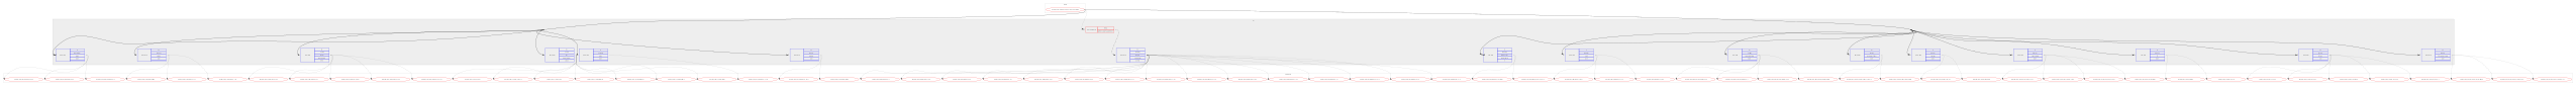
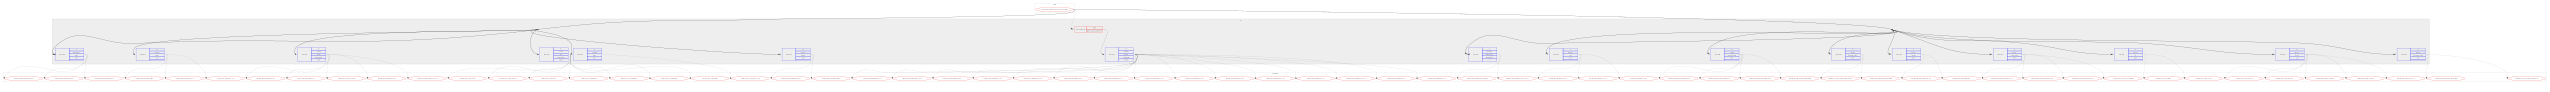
  digraph {
    compound=true
    concentrate=true
    fontname="Liberation Sans"
    fontsize=10
    newrank=true
    rankdir=TB
    ranksep=1.5
    node [color=red fontname="Liberation Sans" fontsize=10]
    edge [arrowhead=vee fontname="Liberation Sans" headport=w style=dotted tailport=e weight=100]
    n1 [label="portage://dev-ros/pointcloud_to_laserscan-9999" width=4]
    n2 [color=blue label=<<TABLE BORDER="0" CELLBORDER="1" CELLSPACING="0" CELLPADDING="4" WIDTH="220"><TR><TD ROWSPAN="6" CELLPADDING="30">pack_dep</TD></TR><TR><TD WIDTH="110">no</TD></TR><TR><TD>dev-python</TD></TR><TR><TD>empy</TD></TR><TR><TD>none</TD></TR><TR><TD></TD></TR></TABLE>> shape=none]
    n3 [color=blue label=<<TABLE BORDER="0" CELLBORDER="1" CELLSPACING="0" CELLPADDING="4" WIDTH="220"><TR><TD ROWSPAN="6" CELLPADDING="30">pack_dep</TD></TR><TR><TD WIDTH="110">no</TD></TR><TR><TD>dev-util</TD></TR><TR><TD>catkin</TD></TR><TR><TD>none</TD></TR><TR><TD></TD></TR></TABLE>> shape=none]
    n4 [color=blue label=<<TABLE BORDER="0" CELLBORDER="1" CELLSPACING="0" CELLPADDING="4" WIDTH="220"><TR><TD ROWSPAN="6" CELLPADDING="30">pack_dep</TD></TR><TR><TD WIDTH="110">no</TD></TR><TR><TD>dev-util</TD></TR><TR><TD>cmake</TD></TR><TR><TD>greaterequal</TD></TR><TR><TD>3.9.6</TD></TR></TABLE>> shape=none]
    n5 [color=blue label=<<TABLE BORDER="0" CELLBORDER="1" CELLSPACING="0" CELLPADDING="4" WIDTH="220"><TR><TD ROWSPAN="6" CELLPADDING="30">pack_dep</TD></TR><TR><TD WIDTH="110">no</TD></TR><TR><TD>dev-vcs</TD></TR><TR><TD>git</TD></TR><TR><TD>greaterequal</TD></TR><TR><TD>1.8.2.1</TD></TR></TABLE>> shape=none]
    n6 [color=blue label=<<TABLE BORDER="0" CELLBORDER="1" CELLSPACING="0" CELLPADDING="4" WIDTH="220"><TR><TD ROWSPAN="6" CELLPADDING="30">pack_dep</TD></TR><TR><TD WIDTH="110">no</TD></TR><TR><TD>sys-devel</TD></TR><TR><TD>make</TD></TR><TR><TD>none</TD></TR><TR><TD></TD></TR></TABLE>> shape=none]
    n7 [color=blue label=<<TABLE BORDER="0" CELLBORDER="1" CELLSPACING="0" CELLPADDING="4" WIDTH="220"><TR><TD ROWSPAN="6" CELLPADDING="30">pack_dep</TD></TR><TR><TD WIDTH="110">no</TD></TR><TR><TD>dev-ros</TD></TR><TR><TD>nodelet</TD></TR><TR><TD>none</TD></TR><TR><TD></TD></TR></TABLE>> shape=none]
    n8 [color=blue label=<<TABLE BORDER="0" CELLBORDER="1" CELLSPACING="0" CELLPADDING="4" WIDTH="220"><TR><TD ROWSPAN="6" CELLPADDING="30">pack_dep</TD></TR><TR><TD WIDTH="110">no</TD></TR><TR><TD>dev-lang</TD></TR><TR><TD>python</TD></TR><TR><TD>greaterequal</TD></TR><TR><TD>2.7.5-r2</TD></TR></TABLE>> shape=none]
    n9 [label=<<TABLE BORDER="0" CELLBORDER="1" CELLSPACING="0" CELLPADDING="4"><TR><TD ROWSPAN="3" CELLPADDING="10">use_conditional</TD></TR><TR><TD>filters</TD></TR><TR><TD>python_targets_python2_7</TD></TR></TABLE>> shape=none]
    n10 [color=blue label=<<TABLE BORDER="0" CELLBORDER="1" CELLSPACING="0" CELLPADDING="4" WIDTH="220"><TR><TD ROWSPAN="6" CELLPADDING="30">pack_dep</TD></TR><TR><TD WIDTH="110">no</TD></TR><TR><TD>dev-lang</TD></TR><TR><TD>python-exec</TD></TR><TR><TD>greaterequal</TD></TR><TR><TD>2</TD></TR></TABLE>> shape=none]
    n11 [color=blue label=<<TABLE BORDER="0" CELLBORDER="1" CELLSPACING="0" CELLPADDING="4" WIDTH="220"><TR><TD ROWSPAN="6" CELLPADDING="30">pack_dep</TD></TR><TR><TD WIDTH="110">no</TD></TR><TR><TD>dev-libs</TD></TR><TR><TD>boost</TD></TR><TR><TD>none</TD></TR><TR><TD></TD></TR></TABLE>> shape=none]
    n12 [color=blue label=<<TABLE BORDER="0" CELLBORDER="1" CELLSPACING="0" CELLPADDING="4" WIDTH="220"><TR><TD ROWSPAN="6" CELLPADDING="30">pack_dep</TD></TR><TR><TD WIDTH="110">no</TD></TR><TR><TD>dev-libs</TD></TR><TR><TD>console_bridge</TD></TR><TR><TD>none</TD></TR><TR><TD></TD></TR></TABLE>> shape=none]
    n13 [color=blue label=<<TABLE BORDER="0" CELLBORDER="1" CELLSPACING="0" CELLPADDING="4" WIDTH="220"><TR><TD ROWSPAN="6" CELLPADDING="30">pack_dep</TD></TR><TR><TD WIDTH="110">no</TD></TR><TR><TD>dev-ros</TD></TR><TR><TD>message_filters</TD></TR><TR><TD>none</TD></TR><TR><TD></TD></TR></TABLE>> shape=none]
    n14 [color=blue label=<<TABLE BORDER="0" CELLBORDER="1" CELLSPACING="0" CELLPADDING="4" WIDTH="220"><TR><TD ROWSPAN="6" CELLPADDING="30">pack_dep</TD></TR><TR><TD WIDTH="110">no</TD></TR><TR><TD>dev-ros</TD></TR><TR><TD>roscpp</TD></TR><TR><TD>none</TD></TR><TR><TD></TD></TR></TABLE>> shape=none]
    n15 [color=blue label=<<TABLE BORDER="0" CELLBORDER="1" CELLSPACING="0" CELLPADDING="4" WIDTH="220"><TR><TD ROWSPAN="6" CELLPADDING="30">pack_dep</TD></TR><TR><TD WIDTH="110">no</TD></TR><TR><TD>dev-ros</TD></TR><TR><TD>sensor_msgs</TD></TR><TR><TD>none</TD></TR><TR><TD></TD></TR></TABLE>> shape=none]
    n16 [color=blue label=<<TABLE BORDER="0" CELLBORDER="1" CELLSPACING="0" CELLPADDING="4" WIDTH="220"><TR><TD ROWSPAN="6" CELLPADDING="30">pack_dep</TD></TR><TR><TD WIDTH="110">no</TD></TR><TR><TD>dev-ros</TD></TR><TR><TD>tf2</TD></TR><TR><TD>none</TD></TR><TR><TD></TD></TR></TABLE>> shape=none]
    n17 [color=blue label=<<TABLE BORDER="0" CELLBORDER="1" CELLSPACING="0" CELLPADDING="4" WIDTH="220"><TR><TD ROWSPAN="6" CELLPADDING="30">pack_dep</TD></TR><TR><TD WIDTH="110">no</TD></TR><TR><TD>dev-ros</TD></TR><TR><TD>tf2_ros</TD></TR><TR><TD>none</TD></TR><TR><TD></TD></TR></TABLE>> shape=none]
    n18 [color=blue label=<<TABLE BORDER="0" CELLBORDER="1" CELLSPACING="0" CELLPADDING="4" WIDTH="220"><TR><TD ROWSPAN="6" CELLPADDING="30">pack_dep</TD></TR><TR><TD WIDTH="110">no</TD></TR><TR><TD>dev-ros</TD></TR><TR><TD>tf2_sensor_msgs</TD></TR><TR><TD>none</TD></TR><TR><TD></TD></TR></TABLE>> shape=none]
    n19 [label="portage://dev-python/empy-3.3-r1" width=4]
    n20 [label="portage://dev-python/empy-3.3.2" width=4]
    n21 [label="portage://dev-python/empy-3.3.3" width=4]
    n22 [label="portage://dev-util/catkin-0.7.14" width=4]
    n23 [label="portage://dev-util/catkin-0.7.17" width=4]
    n24 [label="portage://dev-util/catkin-9999" width=4]
    n25 [label="portage://dev-util/cmake-3.13.5" width=4]
    n26 [label="portage://dev-util/cmake-3.44.6" width=4]
    n27 [label="portage://dev-util/cmake-3.14.7" width=4]
    n28 [label="portage://dev-util/cmake-3.15.4" width=4]
    n29 [label="portage://dev-util/cmake-3.16.0_rc3" width=4]
    n30 [label="portage://dev-vcs/git-2.21.0" width=4]
    n31 [label="portage://dev-vcs/git-2.23.0-r1" width=4]
    n32 [label="portage://dev-vcs/git-2.24.0" width=4]
    n33 [label="portage://dev-vcs/git-9999" width=4]
    n34 [label="portage://dev-vcs/git-9999-r1" width=4]
    n35 [label="portage://dev-vcs/git-9999-r2" width=4]
    n36 [label="portage://dev-vcs/git-9999-r3" width=4]
    n37 [label="portage://sys-devel/make-4.2.1-r4" width=4]
    n38 [label="portage://dev-lang/python-2.7.15" width=4]
    n39 [label="portage://dev-lang/python-2.7.16" width=4]
    n40 [label="portage://dev-lang/python-2.7.17" width=4]
    n41 [label="portage://dev-lang/python-3.5.5" width=4]
    n42 [label="portage://dev-lang/python-3.5.7" width=4]
    n43 [label="portage://dev-lang/python-3.4.9" width=4]
    n44 [label="portage://dev-lang/python-3.6.5" width=4]
    n45 [label="portage://dev-lang/python-3.6.8" width=4]
    n46 [label="portage://dev-lang/python-3.6.9" width=4]
    n47 [label="portage://dev-lang/python-3.7.2" width=4]
    n48 [label="portage://dev-lang/python-3.7.3" width=4]
    n49 [label="portage://dev-lang/python-3.7.4-r1" width=4]
    n50 [label="portage://dev-lang/python-3.7.5" width=4]
    n51 [label="portage://dev-lang/python-3.7.5-r1" width=4]
    n52 [label="portage://dev-lang/python-3.8.0" width=4]
    n53 [label="portage://dev-lang/python-exec-2.4.6-r1" width=4]
    n54 [label="portage://dev-lang/python-exec-9999" width=4]
    n55 [label="portage://dev-libs/boost-1.65.0" width=4]
    n56 [label="portage://dev-libs/boost-1.70.0" width=4]
    n57 [label="portage://dev-libs/boost-1.71.0" width=4]
    n58 [label="portage://dev-libs/console_bridge-0.4.0" width=4]
    n59 [label="portage://dev-libs/console_bridge-0.4.2" width=4]
    n60 [label="portage://dev-libs/console_bridge-0.4.3" width=4]
    n61 [label="portage://dev-libs/console_bridge-9999" width=4]
    n62 [label="portage://dev-ros/message_filters-1.14.3-r1" width=4]
    n63 [label="portage://dev-ros/message_filters-9999" width=4]
    n64 [label="portage://dev-ros/nodelet-1.9.16-r1" width=4]
    n65 [label="portage://dev-ros/nodelet-9999" width=4]
    n66 [label="portage://dev-ros/roscpp-1.14.3-r1" width=4]
    n67 [label="portage://dev-ros/roscpp-9979" width=4]
    n68 [label="portage://dev-ros/sensor_msgs-1.12.5" width=4]
    n69 [label="portage://dev-ros/sensor_msgs-1.12.6" width=4]
    n70 [label="portage://dev-ros/sensor_msgs-1.12.7" width=4]
    n71 [label="portage://dev-ros/sensor_msgs-9999" width=4]
    n72 [label="portage://dev-ros/tf2_sensor_msgs-0.6.3" width=4]
-   n73 [label="portage://dev-ros/tf2_sensor_msgs-0.6.5" width=4]
    n74 [label="portage://dev-ros/tf2_sensor_msgs-9999" width=4]
    n75 [label="portage://dev-ros/tf2-0.6.5-r1" width=4]
    n76 [label="portage://dev-ros/tf2-9999" width=4]
    n77 [label="portage://dev-ros/tf2_ros-0.6.1" width=4]
    n78 [label="portage://dev-ros/tf2_ros-0.6.2" width=4]
    n79 [label="portage://dev-ros/tf2_ros-0.6.3" width=4]
    n80 [label="portage://dev-ros/tf2_ros-0.6.5" width=4]
    n81 [label="portage://dev-ros/tf2_ros-9999" width=4]
    subgraph cluster_1 {
      color=gray
      label=<<i>ebuild</i>>
      rank=same
      n1
    }
    subgraph cluster_2 {
      color=gray
      label=<<i>dependencies</i>>
      subgraph cluster_3 {
        color=gray
        fillcolor="#eeeeee"
        label=<<i>compile</i>>
        style=filled
        subgraph sub_4 {
          color=gray
          fillcolor="#eeeeee"
          label=<<i>compile</i>>
          style=filled
          n2
        }
        subgraph sub_5 {
          color=gray
          fillcolor="#eeeeee"
          label=<<i>compile</i>>
          style=filled
          n3
        }
        subgraph sub_6 {
          color=gray
          fillcolor="#eeeeee"
          label=<<i>compile</i>>
          style=filled
          n4
        }
        subgraph sub_7 {
          color=gray
          fillcolor="#eeeeee"
          label=<<i>compile</i>>
          style=filled
          n5
        }
        subgraph sub_8 {
          color=gray
          fillcolor="#eeeeee"
          label=<<i>compile</i>>
          style=filled
          n6
        }
      }
      subgraph cluster_9 {
        color=gray
        fillcolor="#eeeeee"
        label=<<i>compile and run</i>>
        style=filled
        subgraph sub_10 {
          color=gray
          fillcolor="#eeeeee"
          label=<<i>compile and run</i>>
          style=filled
          n7
        }
        subgraph sub_11 {
          color=gray
          fillcolor="#eeeeee"
          label=<<i>compile and run</i>>
          style=filled
          n9
          subgraph sub_12 {
            color=gray
            fillcolor="#eeeeee"
            label=<<i>compile and run</i>>
            style=filled
            n8
          }
        }
        subgraph sub_13 {
          color=gray
          fillcolor="#eeeeee"
          label=<<i>compile and run</i>>
          style=filled
          n10
        }
        subgraph sub_14 {
          color=gray
          fillcolor="#eeeeee"
          label=<<i>compile and run</i>>
          style=filled
          n11
        }
        subgraph sub_15 {
          color=gray
          fillcolor="#eeeeee"
          label=<<i>compile and run</i>>
          style=filled
          n12
        }
        subgraph sub_16 {
          color=gray
          fillcolor="#eeeeee"
          label=<<i>compile and run</i>>
          style=filled
          n13
        }
        subgraph sub_17 {
          color=gray
          fillcolor="#eeeeee"
          label=<<i>compile and run</i>>
          style=filled
          n14
        }
        subgraph sub_18 {
          color=gray
          fillcolor="#eeeeee"
          label=<<i>compile and run</i>>
          style=filled
          n15
        }
        subgraph sub_19 {
          color=gray
          fillcolor="#eeeeee"
          label=<<i>compile and run</i>>
          style=filled
          n16
        }
        subgraph sub_20 {
          color=gray
          fillcolor="#eeeeee"
          label=<<i>compile and run</i>>
          style=filled
          n17
        }
        subgraph sub_21 {
          color=gray
          fillcolor="#eeeeee"
          label=<<i>compile and run</i>>
          style=filled
          n18
        }
      }
      subgraph cluster_22 {
        color=gray
        fillcolor="#eeeeee"
        label=<<i>run</i>>
        style=filled
      }
    }
    subgraph cluster_23 {
      color=gray
      label=<<i>candidates</i>>
      rank=same
      subgraph sub_24 {
        color=black
        label=<<i>candidates</i>>
        nodesep=1
        rank=same
        n19
        n20
        n21
      }
      subgraph sub_25 {
        color=black
        label=<<i>candidates</i>>
        nodesep=1
        rank=same
        n22
        n23
        n24
      }
      subgraph sub_26 {
        color=black
        label=<<i>candidates</i>>
        nodesep=1
        rank=same
        n25
        n26
        n27
        n28
        n29
      }
      subgraph sub_27 {
        color=black
        label=<<i>candidates</i>>
        nodesep=1
        rank=same
        n30
        n31
        n32
        n33
        n34
        n35
        n36
      }
      subgraph sub_28 {
        color=black
        label=<<i>candidates</i>>
        nodesep=1
        rank=same
        n37
      }
      subgraph sub_29 {
        color=black
        label=<<i>candidates</i>>
        nodesep=1
        rank=same
        n38
        n39
        n40
        n41
        n42
        n43
        n44
        n45
        n46
        n47
        n48
        n49
        n50
        n51
        n52
      }
      subgraph sub_30 {
        color=black
        label=<<i>candidates</i>>
        nodesep=1
        rank=same
        n53
        n54
      }
      subgraph sub_31 {
        color=black
        label=<<i>candidates</i>>
        nodesep=1
        rank=same
        n55
        n56
        n57
      }
      subgraph sub_32 {
        color=black
        label=<<i>candidates</i>>
        nodesep=1
        rank=same
        n58
        n59
        n60
        n61
      }
      subgraph sub_33 {
        color=black
        label=<<i>candidates</i>>
        nodesep=1
        rank=same
        n62
        n63
      }
      subgraph sub_34 {
        color=black
        label=<<i>candidates</i>>
        nodesep=1
        rank=same
        n64
        n65
      }
      subgraph sub_35 {
        color=black
        label=<<i>candidates</i>>
        nodesep=1
        rank=same
        n66
        n67
      }
      subgraph sub_36 {
        color=black
        label=<<i>candidates</i>>
        nodesep=1
        rank=same
        n68
        n69
        n70
        n71
      }
      subgraph sub_37 {
        color=black
        label=<<i>candidates</i>>
        nodesep=1
        rank=same
        n72
-       n73
        n74
      }
      subgraph sub_38 {
        color=black
        label=<<i>candidates</i>>
        nodesep=1
        rank=same
        n75
        n76
      }
      subgraph sub_39 {
        color=black
        label=<<i>candidates</i>>
        nodesep=1
        rank=same
        n77
        n78
        n79
        n80
        n81
      }
    }
    n1 -> n2 [style=solid weight=20]
    n1 -> n3 [style=solid weight=20]
    n1 -> n4 [style=solid weight=20]
    n1 -> n5 [style=solid weight=20]
    n1 -> n6 [style=solid weight=20]
    n1 -> n7 [arrowhead=odotvee style=solid weight=20]
    n1 -> n9 [arrowhead=odotvee weight=20]
    n1 -> n10 [arrowhead=odotvee style=solid weight=20]
    n1 -> n11 [arrowhead=odotvee style=solid weight=20]
    n1 -> n12 [arrowhead=odotvee style=solid weight=20]
    n1 -> n13 [arrowhead=odotvee style=solid weight=20]
    n1 -> n14 [arrowhead=odotvee style=solid weight=20]
    n1 -> n15 [arrowhead=odotvee style=solid weight=20]
    n1 -> n16 [arrowhead=odotvee style=solid weight=20]
    n1 -> n17 [arrowhead=odotvee style=solid weight=20]
    n1 -> n18 [arrowhead=odotvee style=solid weight=20]
    n2 -> n19
    n2 -> n20
    n2 -> n21
    n3 -> n22
    n3 -> n23
    n3 -> n24
    n4 -> n25
    n4 -> n26
    n4 -> n27
    n4 -> n28
    n4 -> n29
    n5 -> n30
    n5 -> n31
    n5 -> n32
    n5 -> n33
    n5 -> n34
    n5 -> n35
    n5 -> n36
    n6 -> n37
    n7 -> n64
    n7 -> n65
    n8 -> n38
    n8 -> n39
    n8 -> n40
    n8 -> n41
    n8 -> n42
    n8 -> n43
    n8 -> n44
    n8 -> n45
    n8 -> n46
    n8 -> n47
    n8 -> n48
    n8 -> n49
    n8 -> n50
    n8 -> n51
    n8 -> n52
    n9 -> n8 [style=dashed weight=20]
    n10 -> n53
    n10 -> n54
    n11 -> n55
    n11 -> n56
    n11 -> n57
    n12 -> n58
    n12 -> n59
    n12 -> n60
    n12 -> n61
    n13 -> n62
    n13 -> n63
    n14 -> n66
    n14 -> n67
    n15 -> n68
    n15 -> n69
    n15 -> n70
    n15 -> n71
    n16 -> n75
    n16 -> n76
    n17 -> n77
    n17 -> n78
    n17 -> n79
    n17 -> n80
    n17 -> n81
    n18 -> n72
-   n18 -> n73
    n18 -> n74
  }
